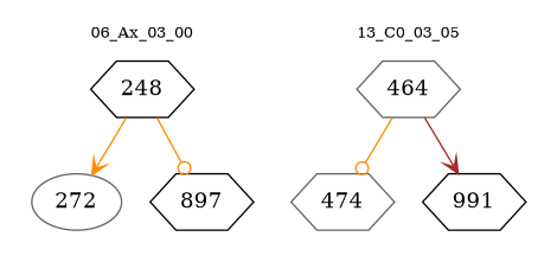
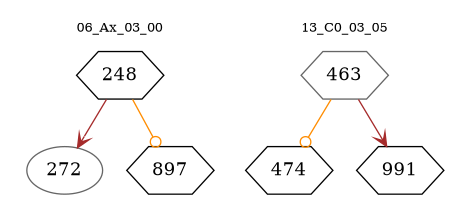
  digraph {
    node [color=black shape=hexagon]
    edge [arrowhead=vee color=brown]
    n1 [label=248]
    n2 [color=gray40 label=272 shape=ellipse]
    n3 [label=897]
-   n4 [color=gray40 label=464]
-   n5 [color=gray40 label=474]
+   n4 [color=gray40 label=463]
+   n5 [label=474]
    n6 [label=991]
    subgraph cluster_1 {
      color=white
      fontsize=10
      label="06_Ax_03_00"
      n1
      n2
      n3
    }
    subgraph cluster_2 {
      color=white
      fontsize=10
      label="13_C0_03_05"
      n4
      n5
      n6
    }
-   n1 -> n2 [color=darkorange]
+   n1 -> n2
    n1 -> n3 [arrowhead=odot color=darkorange]
    n4 -> n5 [arrowhead=odot color=darkorange]
    n4 -> n6
  }
